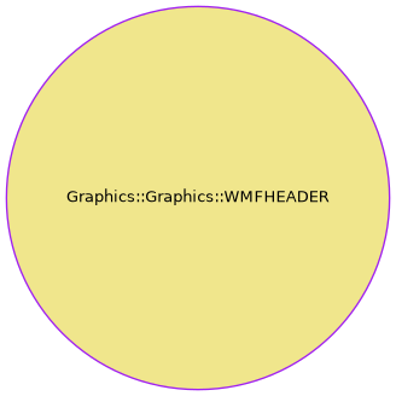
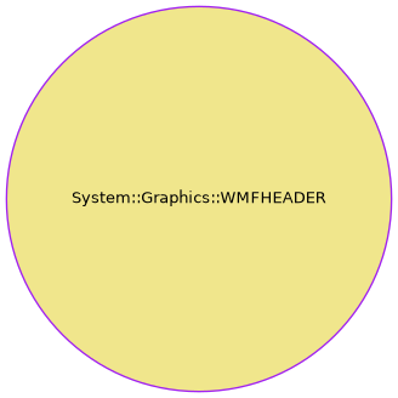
  digraph {
    rankdir=LR
-   n1 [color=purple fillcolor=khaki fontname=Helvetica fontsize=10 height=0.2 label="Graphics::Graphics::WMFHEADER" shape=circle style=filled width=0.4]
+   n1 [color=purple fillcolor=khaki fontname=Helvetica fontsize=10 height=0.2 label="System::Graphics::WMFHEADER" shape=circle style=filled width=0.4]
  }
